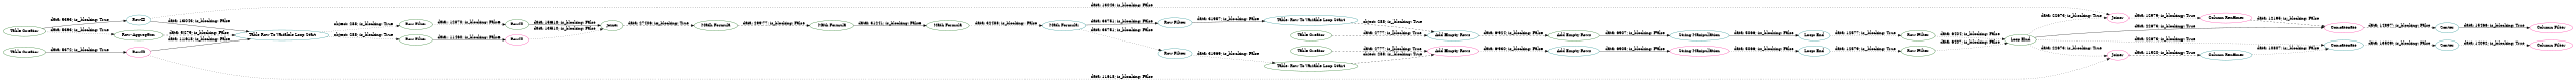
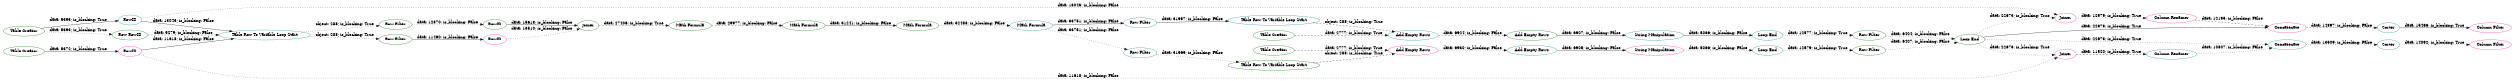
  digraph {
    rankdir=LR
    fontname="DejaVu Serif"
    node [color=darkgreen fontname="DejaVu Serif"]
    edge [style=dotted fontname="DejaVu Serif"]
    n1 [label="Row Filter"]
    n2 [label=RowID]
    n3 [label="Row Filter"]
    n4 [label=RowID color=deeppink]
    n5 [label=Joiner color=deeppink]
    n6 [label="Column Renamer" color=deeppink]
    n7 [label="String Manipulation" color=teal]
    n8 [label="Loop End" color=teal]
    n9 [label=RowID color=teal]
    n10 [label="Table Row To Variable Loop Start" color=teal]
    n11 [label="Column Filter" color=deeppink]
-   n12 [label="Row Aggregator"]
+   n12 [label="Row RowID"]
    n13 [label="Math Formula"]
    n14 [label="Math Formula"]
    n15 [label=Joiner]
    n16 [label="Math Formula"]
    n17 [label="Column Renamer" color=teal]
    n18 [label=Concatenate color=teal]
    n19 [label="Column Filter" color=deeppink]
    n20 [label=Sorter color=teal]
    n21 [label="Add Empty Rows" color=deeppink]
    n22 [label="Add Empty Rows" color=teal]
    n23 [label=Sorter color=teal]
    n24 [label=Concatenate color=deeppink]
    n25 [label="String Manipulation" color=deeppink]
    n26 [label="Loop End" color=teal]
    n27 [label="Row Filter" color=teal]
    n28 [label="Table Row To Variable Loop Start" color=teal]
    n29 [label="Table Creator"]
    n30 [label="Loop End"]
    n31 [label=Joiner color=deeppink]
    n32 [label=RowID color=deeppink]
    n33 [label="Row Filter"]
    n34 [label="Add Empty Rows" color=teal]
    n35 [label="Add Empty Rows"]
    n36 [label="Table Creator"]
    n37 [label="Row Filter"]
    n38 [label="Row Filter" color=teal]
    n39 [label="Table Row To Variable Loop Start"]
    n40 [label="Math Formula" color=teal]
    n41 [label="Table Creator"]
    n42 [label="Table Creator"]
    n1 -> n2 [label="data: 12870; is_blocking: False"]
    n2 -> n15 [label="data: 15618; is_blocking: False" style=solid]
    n3 -> n4 [label="data: 11460; is_blocking: False" style=solid]
    n4 -> n15 [label="data: 13510; is_blocking: False"]
    n5 -> n6 [label="data: 12979; is_blocking: True"]
    n6 -> n24 [label="data: 12195; is_blocking: False" style=dashed]
    n7 -> n8 [label="data: 5066; is_blocking: False" style=solid]
    n8 -> n37 [label="data: 12577; is_blocking: True"]
    n9 -> n5 [label="data: 13043; is_blocking: False"]
    n9 -> n10 [label="data: 13043; is_blocking: False" style=solid]
    n10 -> n1 [label="object: 288; is_blocking: True"]
    n10 -> n3 [label="object: 288; is_blocking: True"]
    n12 -> n10 [label="data: 5279; is_blocking: False" style=dashed]
    n13 -> n14 [label="data: 31241; is_blocking: False" style=solid]
    n14 -> n40 [label="data: 32488; is_blocking: False"]
    n15 -> n16 [label="data: 27406; is_blocking: True" style=dashed]
    n16 -> n13 [label="data: 29977; is_blocking: False" style=dashed]
    n17 -> n18 [label="data: 10807; is_blocking: False"]
    n18 -> n20 [label="data: 13509; is_blocking: False"]
    n20 -> n19 [label="data: 14092; is_blocking: True"]
    n21 -> n22 [label="data: 6930; is_blocking: False"]
    n22 -> n25 [label="data: 6905; is_blocking: False" style=solid]
    n23 -> n11 [label="data: 15466; is_blocking: True" style=solid]
    n24 -> n23 [label="data: 14897; is_blocking: False" style=dashed]
    n25 -> n26 [label="data: 5066; is_blocking: False"]
    n26 -> n33 [label="data: 12579; is_blocking: True"]
    n27 -> n28 [label="data: 31957; is_blocking: False" style=solid]
    n28 -> n34 [label="object: 288; is_blocking: True" style=dashed]
    n29 -> n21 [label="data: 2777; is_blocking: True" style=dashed]
    n30 -> n5 [label="data: 22673; is_blocking: True"]
    n30 -> n18 [label="data: 22673; is_blocking: True"]
    n30 -> n24 [label="data: 22673; is_blocking: True" style=solid]
    n30 -> n31 [label="data: 22673; is_blocking: True"]
    n31 -> n17 [label="data: 11520; is_blocking: True" style=dashed]
    n32 -> n10 [label="data: 11618; is_blocking: False" style=solid]
    n32 -> n31 [label="data: 11618; is_blocking: False"]
    n33 -> n30 [label="data: 6407; is_blocking: False"]
    n34 -> n35 [label="data: 6924; is_blocking: False" style=dashed]
    n35 -> n7 [label="data: 6907; is_blocking: False" style=solid]
    n36 -> n9 [label="data: 5393; is_blocking: True" style=solid]
    n36 -> n12 [label="data: 5393; is_blocking: True"]
    n37 -> n30 [label="data: 6404; is_blocking: False"]
    n38 -> n39 [label="data: 31969; is_blocking: False"]
    n39 -> n21 [label="object: 288; is_blocking: True" style=dashed]
    n40 -> n27 [label="data: 33751; is_blocking: False" style=solid]
    n40 -> n38 [label="data: 33751; is_blocking: False"]
    n41 -> n32 [label="data: 5372; is_blocking: True" style=solid]
    n42 -> n34 [label="data: 2777; is_blocking: True" style=dashed]
  }
